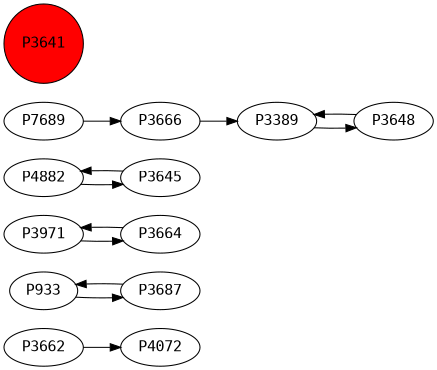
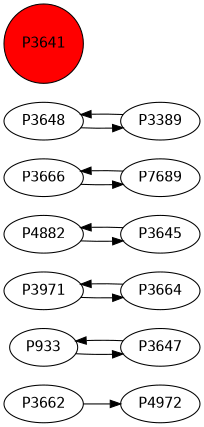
  digraph {
    fontname="DejaVu Sans Mono"
    rankdir=LR
    node [fontname="DejaVu Sans Mono"]
    edge [fontname="DejaVu Sans Mono"]
    P3662
-   P4972 [label=P4072]
+   P4972
    P933
-   P3647 [label=P3687]
+   P3647
    P3971
    P3664
    P4882
    P3645
    P3666
    P7689
    P3648
    P3389
    P3641 [fillcolor=red shape=circle style=filled]
    P3662 -> P4972
    P933 -> P3647
    P3647 -> P933
    P3971 -> P3664
    P3664 -> P3971
    P4882 -> P3645
    P3645 -> P4882
-   P3666 -> P3389
+   P3666 -> P7689
    P7689 -> P3666
    P3648 -> P3389
    P3389 -> P3648
  }
